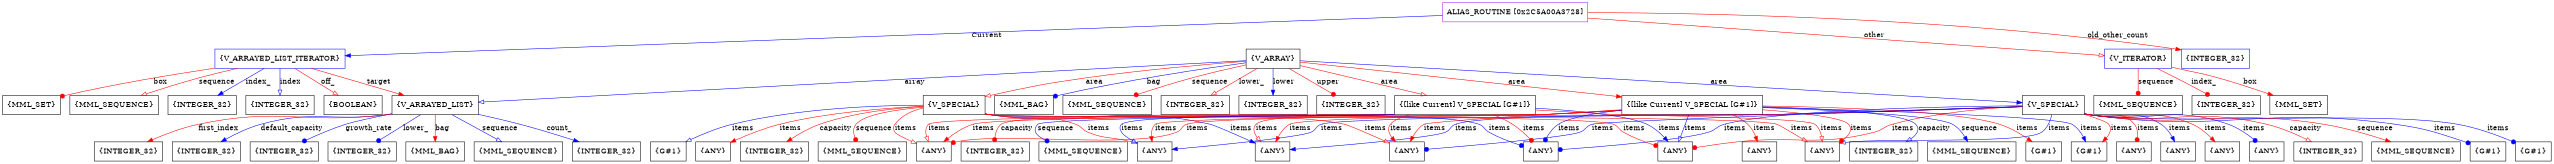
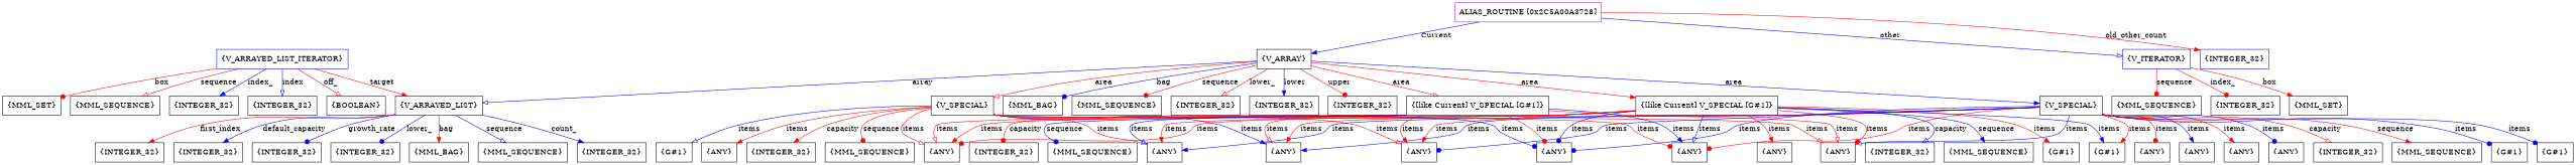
  digraph {
    node [shape=box]
    edge [arrowhead=normal color=red]
    n1 [color=purple label=<ALIAS_ROUTINE [0x2C5A00A3728]>]
    n2 [color=blue label=<{V_ARRAYED_LIST_ITERATOR}>]
    n3 [color=blue label=<{V_ITERATOR}>]
    n4 [color=blue label=<{INTEGER_32}>]
    n5 [label=<{BOOLEAN}>]
    n6 [label=<{MML_SET}>]
    n7 [label=<{INTEGER_32}>]
    n8 [label=<{V_ARRAYED_LIST}>]
    n9 [label=<{MML_SEQUENCE}>]
    n10 [label=<{INTEGER_32}>]
    n11 [label=<{MML_SET}>]
    n12 [label=<{MML_SEQUENCE}>]
    n13 [label=<{INTEGER_32}>]
    n14 [label=<{INTEGER_32}>]
    n15 [label=<{INTEGER_32}>]
    n16 [label=<{INTEGER_32}>]
    n17 [label=<{MML_BAG}>]
    n18 [label=<{MML_SEQUENCE}>]
    n19 [label=<{INTEGER_32}>]
    n20 [label=<{INTEGER_32}>]
    n21 [label=<{V_ARRAY}>]
    n22 [label=<{MML_BAG}>]
    n23 [label=<{MML_SEQUENCE}>]
    n24 [label=<{INTEGER_32}>]
    n25 [label=<{INTEGER_32}>]
    n26 [label=<{INTEGER_32}>]
    n27 [label=<{V_SPECIAL}>]
    n28 [label=<{V_SPECIAL}>]
    n29 [label=<{[like Current] V_SPECIAL [G#1]}>]
    n30 [label=<{[like Current] V_SPECIAL [G#1]}>]
    n31 [label=<{G#1}>]
    n32 [label=<{G#1}>]
    n33 [label=<{G#1}>]
    n34 [label=<{ANY}>]
    n35 [label=<{ANY}>]
    n36 [label=<{ANY}>]
    n37 [label=<{ANY}>]
    n38 [label=<{ANY}>]
    n39 [label=<{ANY}>]
    n40 [label=<{ANY}>]
    n41 [label=<{ANY}>]
    n42 [label=<{ANY}>]
    n43 [label=<{ANY}>]
    n44 [label=<{ANY}>]
    n45 [label=<{INTEGER_32}>]
    n46 [label=<{MML_SEQUENCE}>]
    n47 [label=<{G#1}>]
    n48 [label=<{ANY}>]
    n49 [label=<{INTEGER_32}>]
    n50 [label=<{MML_SEQUENCE}>]
    n51 [label=<{G#1}>]
    n52 [label=<{ANY}>]
    n53 [label=<{INTEGER_32}>]
    n54 [label=<{MML_SEQUENCE}>]
    n55 [label=<{INTEGER_32}>]
    n56 [label=<{MML_SEQUENCE}>]
-   n1 -> n2 [color=blue label=<Current>]
-   n1 -> n3 [arrowhead=onormal label=<other>]
+   n1 -> n21 [color=blue label=<Current>]
+   n1 -> n3 [arrowhead=onormal color=blue label=<other>]
    n1 -> n4 [label=<old_other_count>]
    n2 -> n5 [arrowhead=onormal label=<off_>]
    n2 -> n6 [arrowhead=dot label=box]
    n2 -> n7 [arrowhead=onormal color=blue label=<index>]
    n2 -> n8 [label=<target>]
    n2 -> n9 [arrowhead=onormal label=<sequence>]
    n2 -> n10 [color=blue label=<index_>]
    n3 -> n11 [label=box]
    n3 -> n12 [arrowhead=dot label=<sequence>]
    n3 -> n13 [arrowhead=dot label=<index_>]
    n8 -> n14 [color=blue label=<default_capacity>]
    n8 -> n15 [arrowhead=dot color=blue label=<growth_rate>]
    n8 -> n16 [arrowhead=dot color=blue label=<lower_>]
    n8 -> n17 [label=<bag>]
    n8 -> n18 [arrowhead=onormal color=blue label=<sequence>]
    n8 -> n19 [color=blue label=<count_>]
    n8 -> n20 [label=<first_index>]
    n21 -> n8 [arrowhead=onormal color=blue label=<array>]
    n21 -> n22 [arrowhead=dot color=blue label=<bag>]
    n21 -> n23 [arrowhead=dot label=<sequence>]
    n21 -> n24 [arrowhead=onormal label=<lower_>]
    n21 -> n25 [color=blue label=<lower>]
    n21 -> n26 [arrowhead=dot label=<upper>]
    n21 -> n27 [color=blue label=<area>]
    n21 -> n28 [arrowhead=onormal label=<area>]
    n21 -> n29 [label=<area>]
    n21 -> n30 [arrowhead=onormal label=<area>]
    n27 -> n31 [arrowhead=dot color=blue label=<items>]
    n27 -> n32 [arrowhead=dot color=blue label=<items>]
    n27 -> n33 [label=<items>]
    n27 -> n34 [arrowhead=dot label=<items>]
    n27 -> n35 [color=blue label=<items>]
    n27 -> n36 [label=<items>]
    n27 -> n37 [arrowhead=dot color=blue label=<items>]
    n27 -> n38 [color=blue label=<items>]
    n27 -> n39 [color=blue label=<items>]
    n27 -> n40 [arrowhead=dot label=<items>]
    n27 -> n41 [arrowhead=dot color=blue label=<items>]
    n27 -> n42 [arrowhead=dot label=<items>]
    n27 -> n43 [arrowhead=dot color=blue label=<items>]
    n27 -> n44 [arrowhead=onormal color=blue label=<items>]
    n27 -> n45 [arrowhead=onormal label=<capacity>]
    n27 -> n46 [label=<sequence>]
    n28 -> n38 [color=blue label=<items>]
    n28 -> n39 [arrowhead=onormal label=<items>]
    n28 -> n40 [arrowhead=onormal label=<items>]
    n28 -> n41 [arrowhead=dot color=blue label=<items>]
    n28 -> n42 [arrowhead=dot label=<items>]
    n28 -> n43 [arrowhead=onormal label=<items>]
    n28 -> n44 [arrowhead=onormal label=<items>]
    n28 -> n47 [arrowhead=onormal color=blue label=<items>]
    n28 -> n48 [label=<items>]
    n28 -> n49 [label=<capacity>]
    n28 -> n50 [arrowhead=dot label=<sequence>]
    n29 -> n33 [color=blue label=<items>]
    n29 -> n38 [label=<items>]
    n29 -> n39 [label=<items>]
    n29 -> n40 [label=<items>]
    n29 -> n41 [arrowhead=dot color=blue label=<items>]
    n29 -> n42 [arrowhead=onormal color=blue label=<items>]
    n29 -> n43 [label=<items>]
    n29 -> n44 [arrowhead=dot label=<items>]
    n29 -> n51 [label=<items>]
    n29 -> n52 [label=<items>]
    n29 -> n53 [arrowhead=onormal color=blue label=<capacity>]
    n29 -> n54 [color=blue label=<sequence>]
    n30 -> n38 [arrowhead=onormal label=<items>]
    n30 -> n39 [arrowhead=onormal color=blue label=<items>]
    n30 -> n40 [arrowhead=onormal label=<items>]
    n30 -> n41 [arrowhead=dot label=<items>]
    n30 -> n42 [color=blue label=<items>]
    n30 -> n43 [label=<items>]
    n30 -> n44 [arrowhead=onormal label=<items>]
    n30 -> n55 [arrowhead=dot label=<capacity>]
    n30 -> n56 [arrowhead=dot color=blue label=<sequence>]
  }
